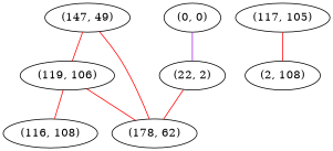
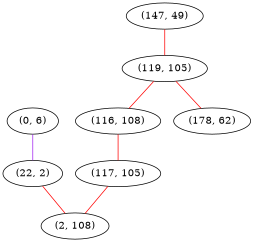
  graph {
    edge [color=red weight=1]
    "(116, 108)"
    "(117, 105)"
    "(2, 108)"
    "(147, 49)"
-   "(119, 105)" [label="(119, 106)"]
+   "(119, 105)"
    "(178, 62)"
-   "(0, 0)"
+   "(0, 0)" [label="(0, 6)"]
    "(22, 2)"
+   "(116, 108)" -- "(117, 105)"
    "(117, 105)" -- "(2, 108)"
    "(147, 49)" -- "(119, 105)"
-   "(147, 49)" -- "(178, 62)"
    "(119, 105)" -- "(116, 108)"
    "(119, 105)" -- "(178, 62)"
    "(0, 0)" -- "(22, 2)" [color=purple weight=4]
-   "(22, 2)" -- "(178, 62)"
+   "(22, 2)" -- "(2, 108)"
  }
